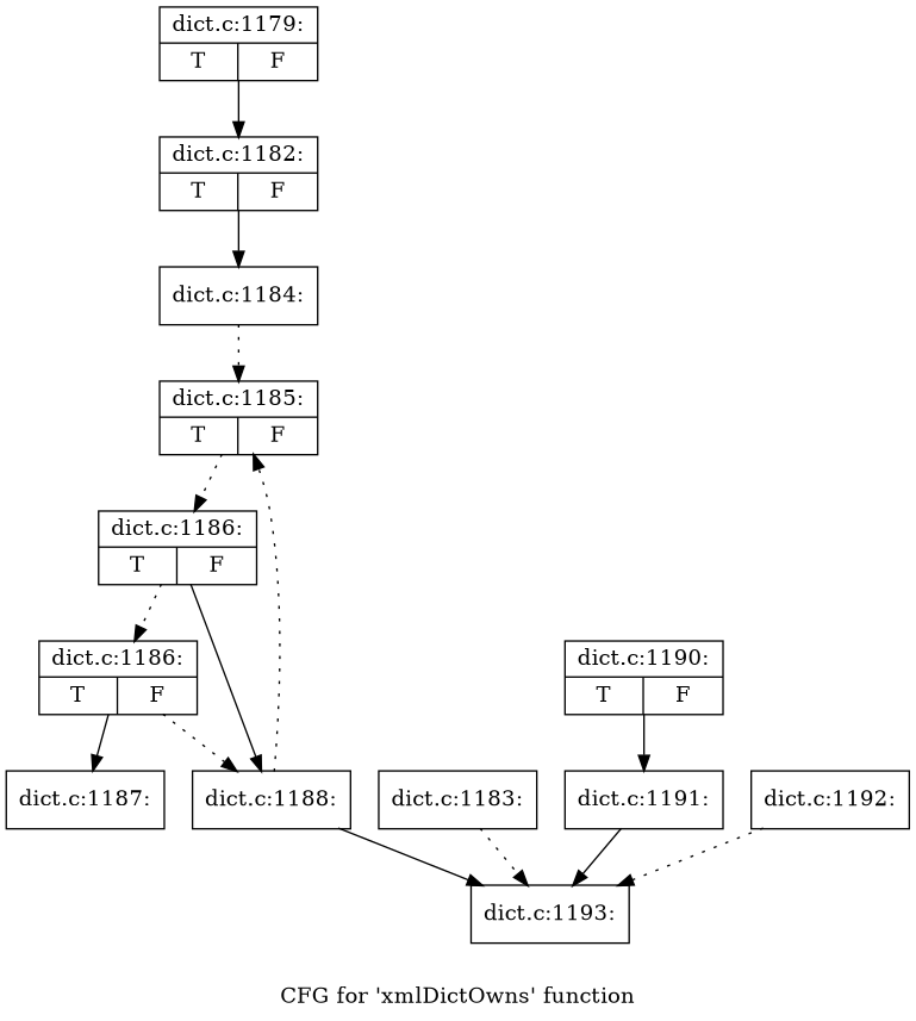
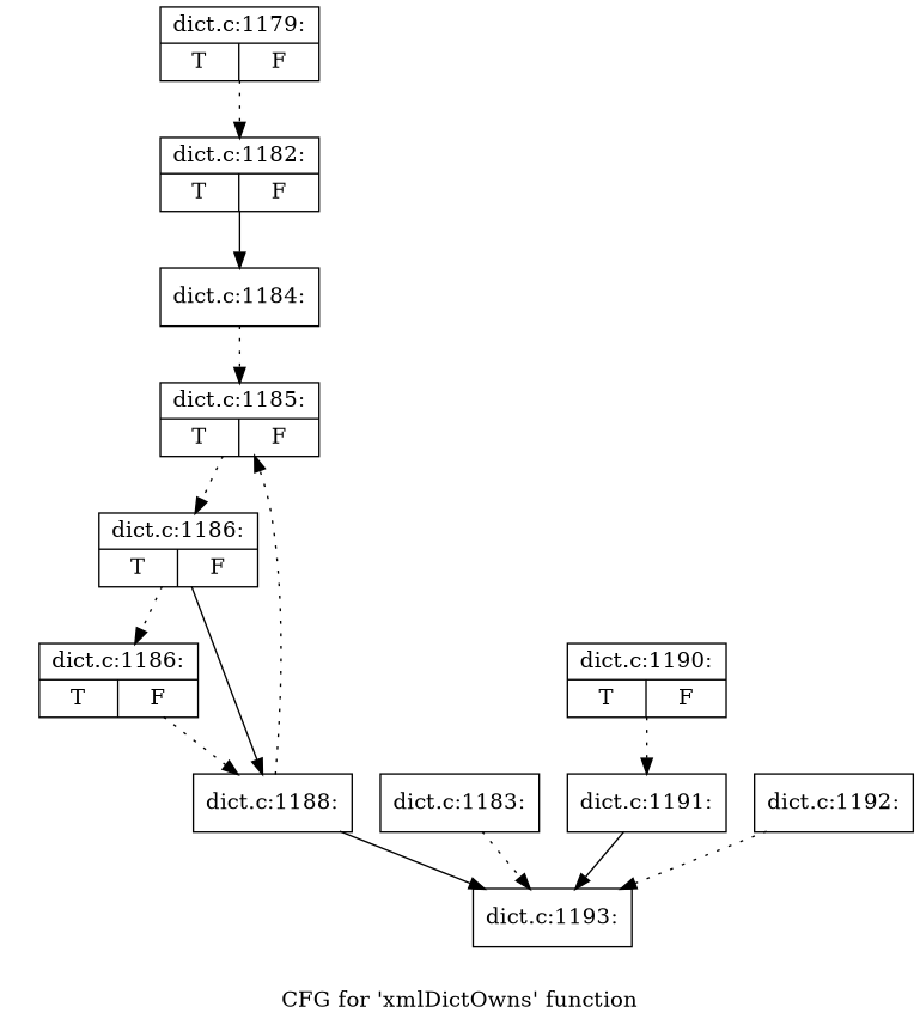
  digraph {
    label="CFG for 'xmlDictOwns' function"
    node [shape=record]
    edge [style=dotted]
    n1 [label="{dict.c:1179:|{<s0>T|<s1>F}}"]
    n2 [label="{dict.c:1182:|{<s0>T|<s1>F}}"]
    n3 [label="{dict.c:1183:}"]
    n4 [label="{dict.c:1193:}"]
    n5 [label="{dict.c:1184:}"]
    n6 [label="{dict.c:1185:|{<s0>T|<s1>F}}"]
    n7 [label="{dict.c:1186:|{<s0>T|<s1>F}}"]
    n8 [label="{dict.c:1186:|{<s0>T|<s1>F}}"]
    n9 [label="{dict.c:1188:}"]
    n10 [label="{dict.c:1190:|{<s0>T|<s1>F}}"]
    n11 [label="{dict.c:1191:}"]
-   n12 [label="{dict.c:1187:}"]
    n13 [label="{dict.c:1192:}"]
-   n1 -> n2 [style=solid]
+   n1 -> n2
    n2 -> n5 [style=solid]
    n3 -> n4
    n5 -> n6
    n6 -> n7
    n7 -> n8
    n7 -> n9 [style=solid]
    n8 -> n9
-   n8 -> n12 [style=solid]
    n9 -> n4 [style=solid]
    n9 -> n6
-   n10 -> n11 [style=solid]
+   n10 -> n11
    n11 -> n4 [style=solid]
    n13 -> n4
  }
